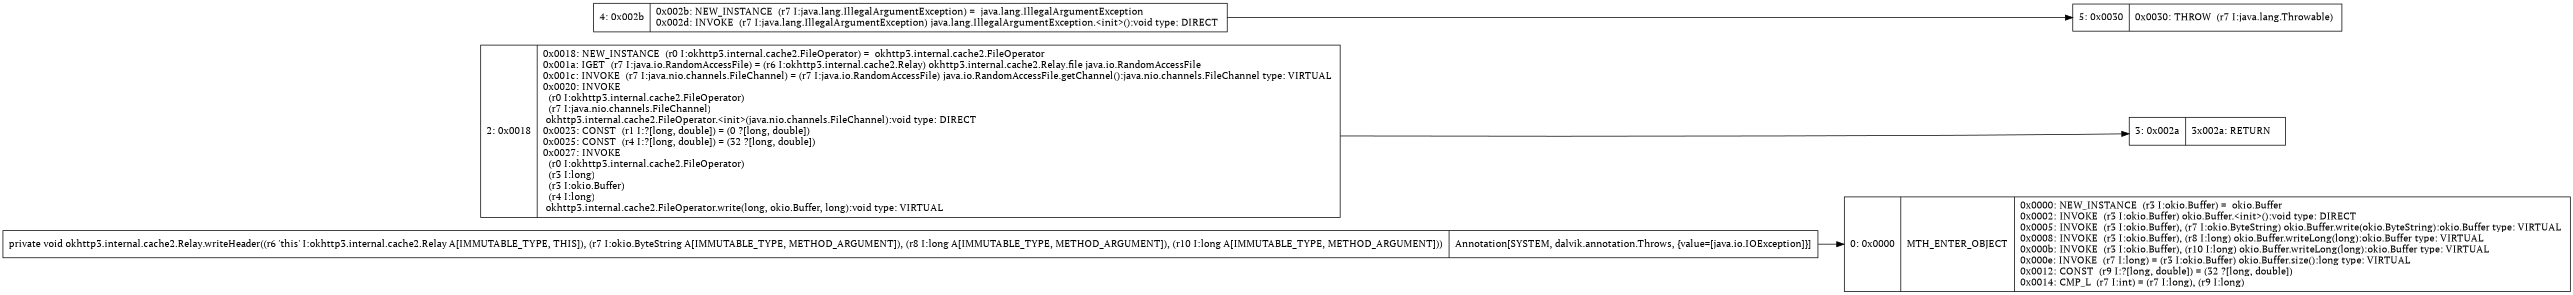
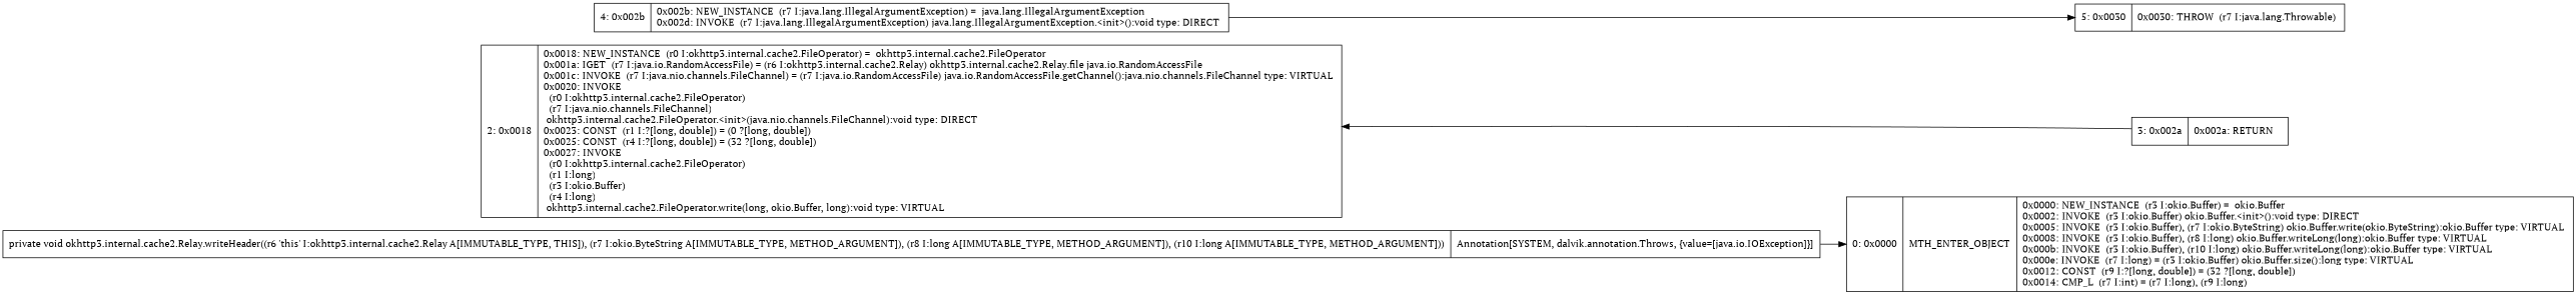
  digraph {
    fontname="PT Serif"
    rankdir=LR
    node [fontname="PT Serif" shape=record]
    edge [fontname="PT Serif"]
    n1 [label="{0\:\ 0x0000|MTH_ENTER_OBJECT\l|0x0000: NEW_INSTANCE  (r3 I:okio.Buffer) =  okio.Buffer \l0x0002: INVOKE  (r3 I:okio.Buffer) okio.Buffer.\<init\>():void type: DIRECT \l0x0005: INVOKE  (r3 I:okio.Buffer), (r7 I:okio.ByteString) okio.Buffer.write(okio.ByteString):okio.Buffer type: VIRTUAL \l0x0008: INVOKE  (r3 I:okio.Buffer), (r8 I:long) okio.Buffer.writeLong(long):okio.Buffer type: VIRTUAL \l0x000b: INVOKE  (r3 I:okio.Buffer), (r10 I:long) okio.Buffer.writeLong(long):okio.Buffer type: VIRTUAL \l0x000e: INVOKE  (r7 I:long) = (r3 I:okio.Buffer) okio.Buffer.size():long type: VIRTUAL \l0x0012: CONST  (r9 I:?[long, double]) = (32 ?[long, double]) \l0x0014: CMP_L  (r7 I:int) = (r7 I:long), (r9 I:long) \l}"]
-   n2 [label="{2\:\ 0x0018|0x0018: NEW_INSTANCE  (r0 I:okhttp3.internal.cache2.FileOperator) =  okhttp3.internal.cache2.FileOperator \l0x001a: IGET  (r7 I:java.io.RandomAccessFile) = (r6 I:okhttp3.internal.cache2.Relay) okhttp3.internal.cache2.Relay.file java.io.RandomAccessFile \l0x001c: INVOKE  (r7 I:java.nio.channels.FileChannel) = (r7 I:java.io.RandomAccessFile) java.io.RandomAccessFile.getChannel():java.nio.channels.FileChannel type: VIRTUAL \l0x0020: INVOKE  \l  (r0 I:okhttp3.internal.cache2.FileOperator)\l  (r7 I:java.nio.channels.FileChannel)\l okhttp3.internal.cache2.FileOperator.\<init\>(java.nio.channels.FileChannel):void type: DIRECT \l0x0023: CONST  (r1 I:?[long, double]) = (0 ?[long, double]) \l0x0025: CONST  (r4 I:?[long, double]) = (32 ?[long, double]) \l0x0027: INVOKE  \l  (r0 I:okhttp3.internal.cache2.FileOperator)\l  (r3 I:long)\l  (r3 I:okio.Buffer)\l  (r4 I:long)\l okhttp3.internal.cache2.FileOperator.write(long, okio.Buffer, long):void type: VIRTUAL \l}"]
-   n3 [label="{3\:\ 0x002a|3x002a: RETURN   \l}"]
+   n2 [label="{2\:\ 0x0018|0x0018: NEW_INSTANCE  (r0 I:okhttp3.internal.cache2.FileOperator) =  okhttp3.internal.cache2.FileOperator \l0x001a: IGET  (r7 I:java.io.RandomAccessFile) = (r6 I:okhttp3.internal.cache2.Relay) okhttp3.internal.cache2.Relay.file java.io.RandomAccessFile \l0x001c: INVOKE  (r7 I:java.nio.channels.FileChannel) = (r7 I:java.io.RandomAccessFile) java.io.RandomAccessFile.getChannel():java.nio.channels.FileChannel type: VIRTUAL \l0x0020: INVOKE  \l  (r0 I:okhttp3.internal.cache2.FileOperator)\l  (r7 I:java.nio.channels.FileChannel)\l okhttp3.internal.cache2.FileOperator.\<init\>(java.nio.channels.FileChannel):void type: DIRECT \l0x0023: CONST  (r1 I:?[long, double]) = (0 ?[long, double]) \l0x0025: CONST  (r4 I:?[long, double]) = (32 ?[long, double]) \l0x0027: INVOKE  \l  (r0 I:okhttp3.internal.cache2.FileOperator)\l  (r1 I:long)\l  (r3 I:okio.Buffer)\l  (r4 I:long)\l okhttp3.internal.cache2.FileOperator.write(long, okio.Buffer, long):void type: VIRTUAL \l}"]
+   n3 [label="{3\:\ 0x002a|0x002a: RETURN   \l}"]
    n4 [label="{4\:\ 0x002b|0x002b: NEW_INSTANCE  (r7 I:java.lang.IllegalArgumentException) =  java.lang.IllegalArgumentException \l0x002d: INVOKE  (r7 I:java.lang.IllegalArgumentException) java.lang.IllegalArgumentException.\<init\>():void type: DIRECT \l}"]
    n5 [label="{5\:\ 0x0030|0x0030: THROW  (r7 I:java.lang.Throwable) \l}"]
    n6 [label="{private void okhttp3.internal.cache2.Relay.writeHeader((r6 'this' I:okhttp3.internal.cache2.Relay A[IMMUTABLE_TYPE, THIS]), (r7 I:okio.ByteString A[IMMUTABLE_TYPE, METHOD_ARGUMENT]), (r8 I:long A[IMMUTABLE_TYPE, METHOD_ARGUMENT]), (r10 I:long A[IMMUTABLE_TYPE, METHOD_ARGUMENT]))  | Annotation[SYSTEM, dalvik.annotation.Throws, \{value=[java.io.IOException]\}]\l}"]
-   n2 -> n3
+   n3 -> n2
    n4 -> n5
    n6 -> n1
  }
